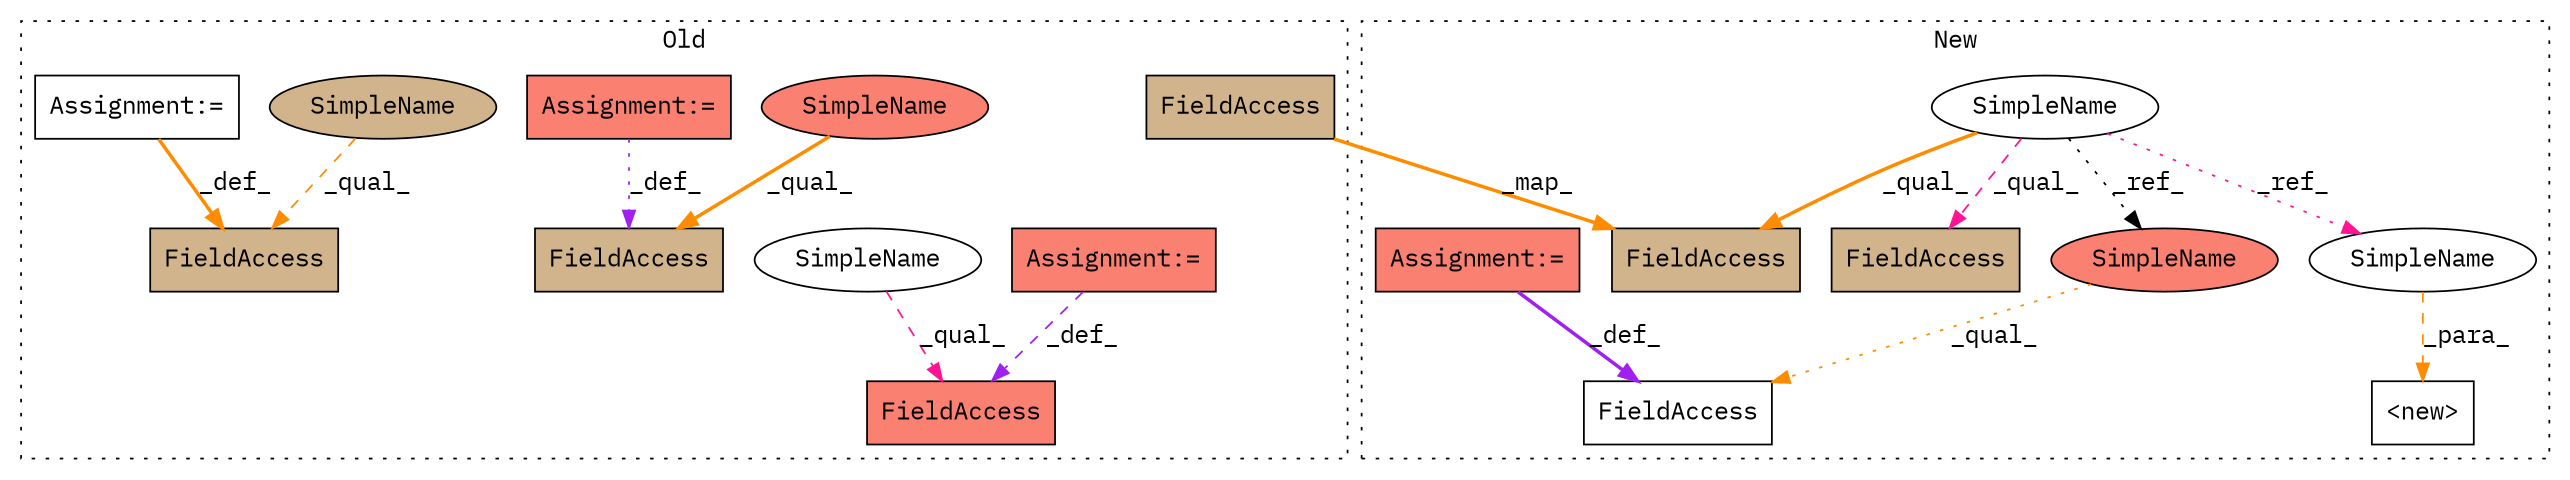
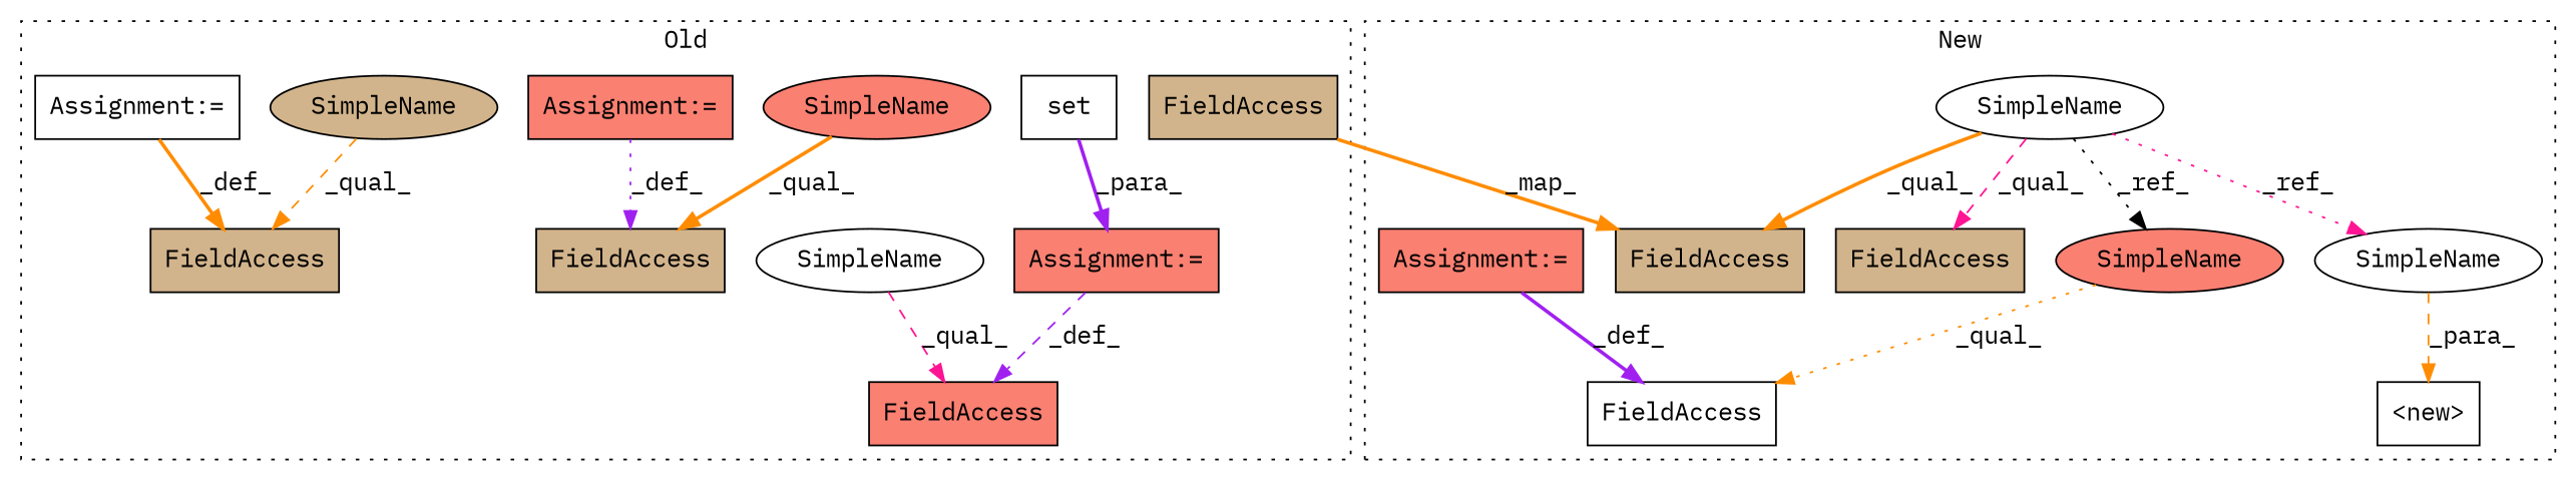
  digraph {
    fontname="IBM Plex Mono"
    node [a=22 l=4 s=732 shape=box style=filled fillcolor=white fontname="IBM Plex Mono"]
    edge [color=darkorange style=bold fontname="IBM Plex Mono"]
+   n1 [a=32 l="4,1" label=set s="742,757"]
    n2 [a=7 l=1 label="Assignment:=" s=741 fillcolor=salmon]
    n3 [l=9 label=FieldAccess fillcolor=salmon]
    n4 [l=17 label=FieldAccess s=471 fillcolor=tan]
    n5 [l=12 label=FieldAccess s=512 fillcolor=tan]
    n6 [a=7 l=1 label="Assignment:=" s=524]
    n7 [a=7 l=1 label="Assignment:=" s=488 fillcolor=salmon]
    n8 [l=13 label=FieldAccess s=547 fillcolor=tan]
    n9 [a=42 label=SimpleName shape=ellipse]
    n10 [a=42 label=SimpleName s=471 shape=ellipse fillcolor=salmon]
    n11 [a=42 label=SimpleName s=512 shape=ellipse fillcolor=tan]
    n12 [a=46 l="6,2" label="<new>" s="1362,1384"]
    n13 [a=42 label=SimpleName s=1319 shape=ellipse]
    n14 [l=19 label=FieldAccess s=1437 fillcolor=tan]
    n15 [l=13 label=FieldAccess s=1578]
    n16 [a=7 l=1 label="Assignment:=" s=1591 fillcolor=salmon]
    n17 [l=13 label=FieldAccess s=1651 fillcolor=tan]
    n18 [a=42 label=SimpleName s=1578 shape=ellipse fillcolor=salmon]
    n19 [a=42 label=SimpleName s=1380 shape=ellipse]
    subgraph cluster_1 {
      label=Old
      style=dotted
+     n1
      n2
      n3
      n4
      n5
      n6
      n7
      n8
      n9
      n10
      n11
    }
    subgraph cluster_2 {
      label=New
      style=dotted
      n12
      n13
      n14
      n15
      n16
      n17
      n18
      n19
    }
+   n1 -> n2 [label=_para_ color=purple]
    n2 -> n3 [label=_def_ color=purple style=dashed]
    n6 -> n5 [label=_def_]
    n7 -> n4 [label=_def_ color=purple style=dotted]
    n8 -> n17 [label=_map_]
    n9 -> n3 [label=_qual_ color=deeppink style=dashed]
    n10 -> n4 [label=_qual_]
    n11 -> n5 [label=_qual_ style=dashed]
    n13 -> n14 [label=_qual_ color=deeppink style=dashed]
    n13 -> n17 [label=_qual_]
    n13 -> n18 [label=_ref_ color=black style=dotted]
    n13 -> n19 [label=_ref_ color=deeppink style=dotted]
    n16 -> n15 [label=_def_ color=purple]
    n18 -> n15 [label=_qual_ style=dotted]
    n19 -> n12 [label=_para_ style=dashed]
  }
